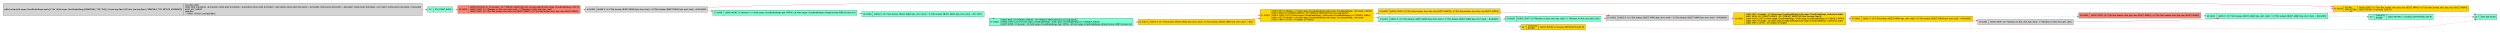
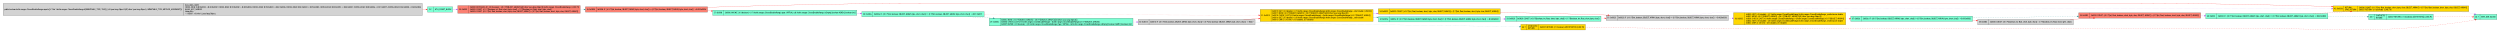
  digraph {
    fontname="Roboto Condensed"
    rankdir=LR
    node [fillcolor=aquamarine fontname="Roboto Condensed" shape=record style=filled]
    edge [color=red fontname="Roboto Condensed" style=solid]
    n1 [label="{23\:\ ?|MTH_CONST_BLOCK\l}"]
    n2 [fillcolor=salmon label="{25\:\ 0x0000|0x0000: INSTANCE_OF  (r0 I:boolean) = (r8 I:??[OBJECT, ARRAY] A[D('other' java.lang.Object)]) kotlin.ranges.ClosedDoubleRange  (LINE:79)\l0x0002: CONST  (r1 I:??[boolean, int, float, short, byte, char]) = (1 ??[boolean, int, float, short, byte, char]) \l0x0003: CONST  (r2 I:??[int, float, boolean, short, byte, char, OBJECT, ARRAY]) = (0 ??[int, float, boolean, short, byte, char, OBJECT, ARRAY]) \l}"]
-   n3 [fillcolor=lightgrey label="{26\:\ 0x0004|0x0004: IF  (r0 I:??[int, boolean, OBJECT, ARRAY, byte, short, char]) == (0 ??[int, boolean, OBJECT, ARRAY, byte, short, char])  \-\> B:42:0x0036 \l}"]
+   n3 [fillcolor=salmon label="{26\:\ 0x0004|0x0004: IF  (r0 I:??[int, boolean, OBJECT, ARRAY, byte, short, char]) == (0 ??[int, boolean, OBJECT, ARRAY, byte, short, char])  \-\> B:42:0x0036 \l}"]
    n4 [label="{27\:\ 0x0006|0x0006: INVOKE  (r0 I:boolean) = (r7 I:kotlin.ranges.ClosedDoubleRange) type: VIRTUAL call: kotlin.ranges.ClosedDoubleRange.isEmpty():boolean A[MD:():boolean (m)]\l}"]
    n5 [fillcolor=gold label="{42\:\ 0x0036|RETURN\lORIG_RETURN\l|0x0036: CONST  (r1 I:??[int, float, boolean, short, byte, char, OBJECT, ARRAY]) = (0 ??[int, float, boolean, short, byte, char, OBJECT, ARRAY]) \l0x0037: RETURN  (r1 I:boolean)  (LINE:79)\l}"]
    n6 [label="{28\:\ 0x000a|0x000a: IF  (r0 I:??[int, boolean, OBJECT, ARRAY, byte, short, char]) == (0 ??[int, boolean, OBJECT, ARRAY, byte, short, char])  \-\> B:31:0x0015 \l}"]
    n7 [label="{24\:\ ?|MTH_EXIT_BLOCK\l}"]
    n8 [label="{29\:\ 0x000c|0x000c: MOVE  (r0 I:??[OBJECT, ARRAY]) = (r8 I:??[OBJECT, ARRAY] A[D('other' java.lang.Object)]) \l0x000d: CHECK_CAST (r0 I:kotlin.ranges.ClosedDoubleRange) = (kotlin.ranges.ClosedDoubleRange) (r0 I:??[OBJECT, ARRAY]) \l0x000f: INVOKE  (r0 I:boolean) = (r0 I:kotlin.ranges.ClosedDoubleRange) type: VIRTUAL call: kotlin.ranges.ClosedDoubleRange.isEmpty():boolean A[MD:():boolean (m)]\l}"]
    n9 [fillcolor=gold label="{31\:\ 0x0015|0x0015: IGET  (r3 I:double) = (r7 I:kotlin.ranges.ClosedDoubleRange) kotlin.ranges.ClosedDoubleRange._start double  (LINE:80)\l0x0017: MOVE  (r0 I:??[OBJECT, ARRAY]) = (r8 I:??[OBJECT, ARRAY] A[D('other' java.lang.Object)]) \l0x0018: CHECK_CAST (r0 I:kotlin.ranges.ClosedDoubleRange) = (kotlin.ranges.ClosedDoubleRange) (r0 I:??[OBJECT, ARRAY]) \l0x001a: IGET  (r5 I:double) = (r0 I:kotlin.ranges.ClosedDoubleRange) kotlin.ranges.ClosedDoubleRange._start double \l0x001c: CMP_G  (r0 I:int) = (r3 I:double), (r5 I:double) \l}"]
-   n10 [fillcolor=gold label="{30\:\ 0x0013|0x0013: IF  (r0 I:??[int, boolean, OBJECT, ARRAY, byte, short, char]) != (0 ??[int, boolean, OBJECT, ARRAY, byte, short, char])  \-\> B:44:? \l}"]
+   n10 [fillcolor=lightgrey label="{30\:\ 0x0013|0x0013: IF  (r0 I:??[int, boolean, OBJECT, ARRAY, byte, short, char]) != (0 ??[int, boolean, OBJECT, ARRAY, byte, short, char])  \-\> B:44:? \l}"]
    n11 [label="{32\:\ 0x001e|0x001e: IF  (r0 I:??[int, boolean, OBJECT, ARRAY, byte, short, char]) != (0 ??[int, boolean, OBJECT, ARRAY, byte, short, char])  \-\> B:34:0x0022 \l}"]
    n12 [fillcolor=gold label="{34\:\ 0x0022|0x0022: CONST  (r0 I:??[int, float, boolean, short, byte, char, OBJECT, ARRAY]) = (0 ??[int, float, boolean, short, byte, char, OBJECT, ARRAY]) \l}"]
    n13 [fillcolor=gold label="{44\:\ ?|SYNTHETIC\lRETURN\l|0x0037: RETURN  (r1 I:boolean) A[SYNTHETIC] (LINE:79)\l}"]
    n14 [label="{33\:\ 0x0020|0x0020: CONST  (r0 I:??[boolean, int, float, short, byte, char]) = (1 ??[boolean, int, float, short, byte, char]) \l}"]
    n15 [fillcolor=lightgrey label="{35\:\ 0x0023|0x0023: IF  (r0 I:??[int, boolean, OBJECT, ARRAY, byte, short, char]) == (0 ??[int, boolean, OBJECT, ARRAY, byte, short, char])  \-\> B:42:0x0036 \l}"]
    n16 [fillcolor=gold label="{36\:\ 0x0025|0x0025: IGET  (r3 I:double) = (r7 I:kotlin.ranges.ClosedDoubleRange) kotlin.ranges.ClosedDoubleRange._endInclusive double \l0x0027: MOVE  (r0 I:??[OBJECT, ARRAY]) = (r8 I:??[OBJECT, ARRAY] A[D('other' java.lang.Object)]) \l0x0028: CHECK_CAST (r0 I:kotlin.ranges.ClosedDoubleRange) = (kotlin.ranges.ClosedDoubleRange) (r0 I:??[OBJECT, ARRAY]) \l0x002a: IGET  (r5 I:double) = (r0 I:kotlin.ranges.ClosedDoubleRange) kotlin.ranges.ClosedDoubleRange._endInclusive double \l0x002c: CMP_G  (r0 I:int) = (r3 I:double), (r5 I:double) \l}"]
-   n17 [fillcolor=gold label="{37\:\ 0x002e|0x002e: IF  (r0 I:??[int, boolean, OBJECT, ARRAY, byte, short, char]) != (0 ??[int, boolean, OBJECT, ARRAY, byte, short, char])  \-\> B:39:0x0032 \l}"]
+   n17 [label="{37\:\ 0x002e|0x002e: IF  (r0 I:??[int, boolean, OBJECT, ARRAY, byte, short, char]) != (0 ??[int, boolean, OBJECT, ARRAY, byte, short, char])  \-\> B:39:0x0032 \l}"]
    n18 [fillcolor=lightgrey label="{38\:\ 0x0030|0x0030: CONST  (r0 I:??[boolean, int, float, short, byte, char]) = (1 ??[boolean, int, float, short, byte, char]) \l}"]
    n19 [fillcolor=salmon label="{39\:\ 0x0032|0x0032: CONST  (r0 I:??[int, float, boolean, short, byte, char, OBJECT, ARRAY]) = (0 ??[int, float, boolean, short, byte, char, OBJECT, ARRAY]) \l}"]
    n20 [label="{40\:\ 0x0033|0x0033: IF  (r0 I:??[int, boolean, OBJECT, ARRAY, byte, short, char]) == (0 ??[int, boolean, OBJECT, ARRAY, byte, short, char])  \-\> B:42:0x0036 \l}"]
    n21 [label="{45\:\ ?|SYNTHETIC\lRETURN\l|0x0037: RETURN  (r1 I:boolean) A[SYNTHETIC] (LINE:79)\l}"]
    n22 [fillcolor=lightgrey label="{public boolean kotlin.ranges.ClosedDoubleRange.equals((r7 'this' I:kotlin.ranges.ClosedDoubleRange A[IMMUTABLE_TYPE, THIS]), (r8 I:java.lang.Object A[D('other' java.lang.Object), IMMUTABLE_TYPE, METHOD_ARGUMENT]))  | USE_LINES_HINTS\lCROSS_EDGE: B:40:0x0033 \-\> B:43:0x0037, CROSS_EDGE: B:39:0x0032 \-\> B:40:0x0033, CROSS_EDGE: B:35:0x0023 \-\> B:42:0x0036, CROSS_EDGE: B:34:0x0022 \-\> B:35:0x0023, CROSS_EDGE: B:30:0x0013 \-\> B:43:0x0037, CROSS_EDGE: B:28:0x000a \-\> B:31:0x0015, CROSS_EDGE: B:26:0x0004 \-\> B:42:0x0036\lINLINE_NOT_NEEDED\lDebug Info:\l  \-1 \-0x0037: r8 'other' Ljava\/lang\/Object;\l}"]
    n1 -> n2 [color=purple]
    n2 -> n3 [color=teal style=dotted]
    n3 -> n4
    n3 -> n5
    n4 -> n6 [color=purple]
    n5 -> n7 [color=purple style=dotted]
    n6 -> n8 [color=teal style=dashed]
    n6 -> n9 [style=dotted]
    n8 -> n10 [color=purple style=dotted]
    n9 -> n11 [color=teal]
    n9 -> n12 [color=purple]
    n10 -> n9
    n10 -> n13 [color=teal style=dotted]
    n11 -> n14 [color=purple style=dashed]
    n12 -> n15
    n13 -> n7 [style=dashed]
    n14 -> n15 [style=dotted]
    n15 -> n5 [color=purple style=dotted]
    n15 -> n16 [color=purple style=dashed]
    n16 -> n17 [style=dotted]
    n17 -> n18
    n17 -> n19 [color=teal style=dashed]
-   n18 -> n20
+   n18 -> n19
    n19 -> n20 [color=purple style=dashed]
    n20 -> n5 [style=dashed]
    n20 -> n21 [color=teal style=dashed]
    n21 -> n7 [style=dashed]
    n22 -> n1
  }
